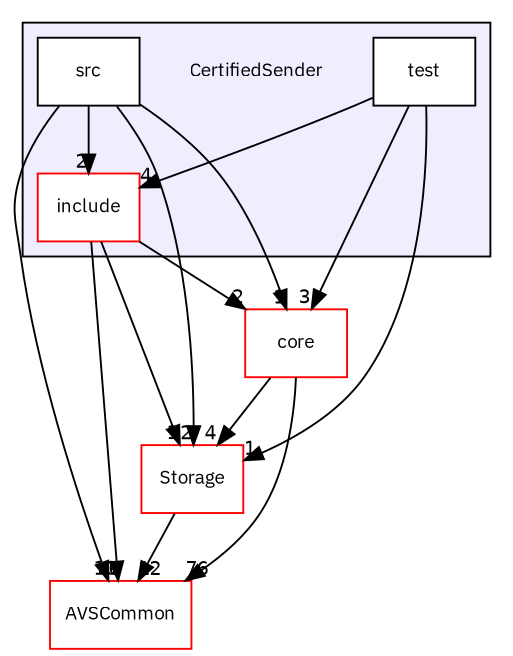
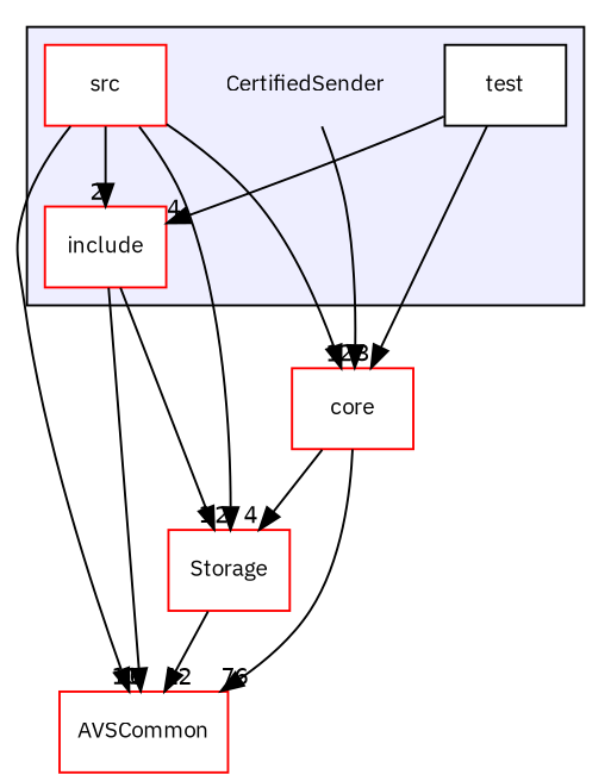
  digraph {
    compound=true
    fontname="IBM Plex Sans"
    node [fontname="IBM Plex Sans" fontsize=10 shape=box color=red fillcolor=white style=filled]
    edge [fontname="IBM Plex Sans" headlabel=1 labeldistance=1.5 labelfontname=Helvetica labelfontsize=10]
    n1 [label=CertifiedSender shape=plaintext color="" fillcolor="" style=""]
    n2 [label=include]
-   n3 [color=black label=src]
+   n3 [label=src]
    n4 [color=black label=test]
    n5 [label=Storage]
    n6 [label=AVSCommon]
    n7 [label=core]
    subgraph cluster_1 {
      bgcolor="#eeeeff"
      pencolor=black
      n1
      n2
      n3
      n4
    }
    n2 -> n5
    n2 -> n6 [headlabel=10]
-   n2 -> n7 [headlabel=2]
+   n1 -> n7 [headlabel=2]
    n3 -> n2 [headlabel=2]
    n3 -> n5 [headlabel=2]
    n3 -> n6 [headlabel=6]
    n3 -> n7
    n4 -> n2 [headlabel=4]
-   n4 -> n5
    n4 -> n7 [headlabel=3]
    n5 -> n6 [headlabel=12]
    n7 -> n5 [headlabel=4]
    n7 -> n6 [headlabel=76]
  }
